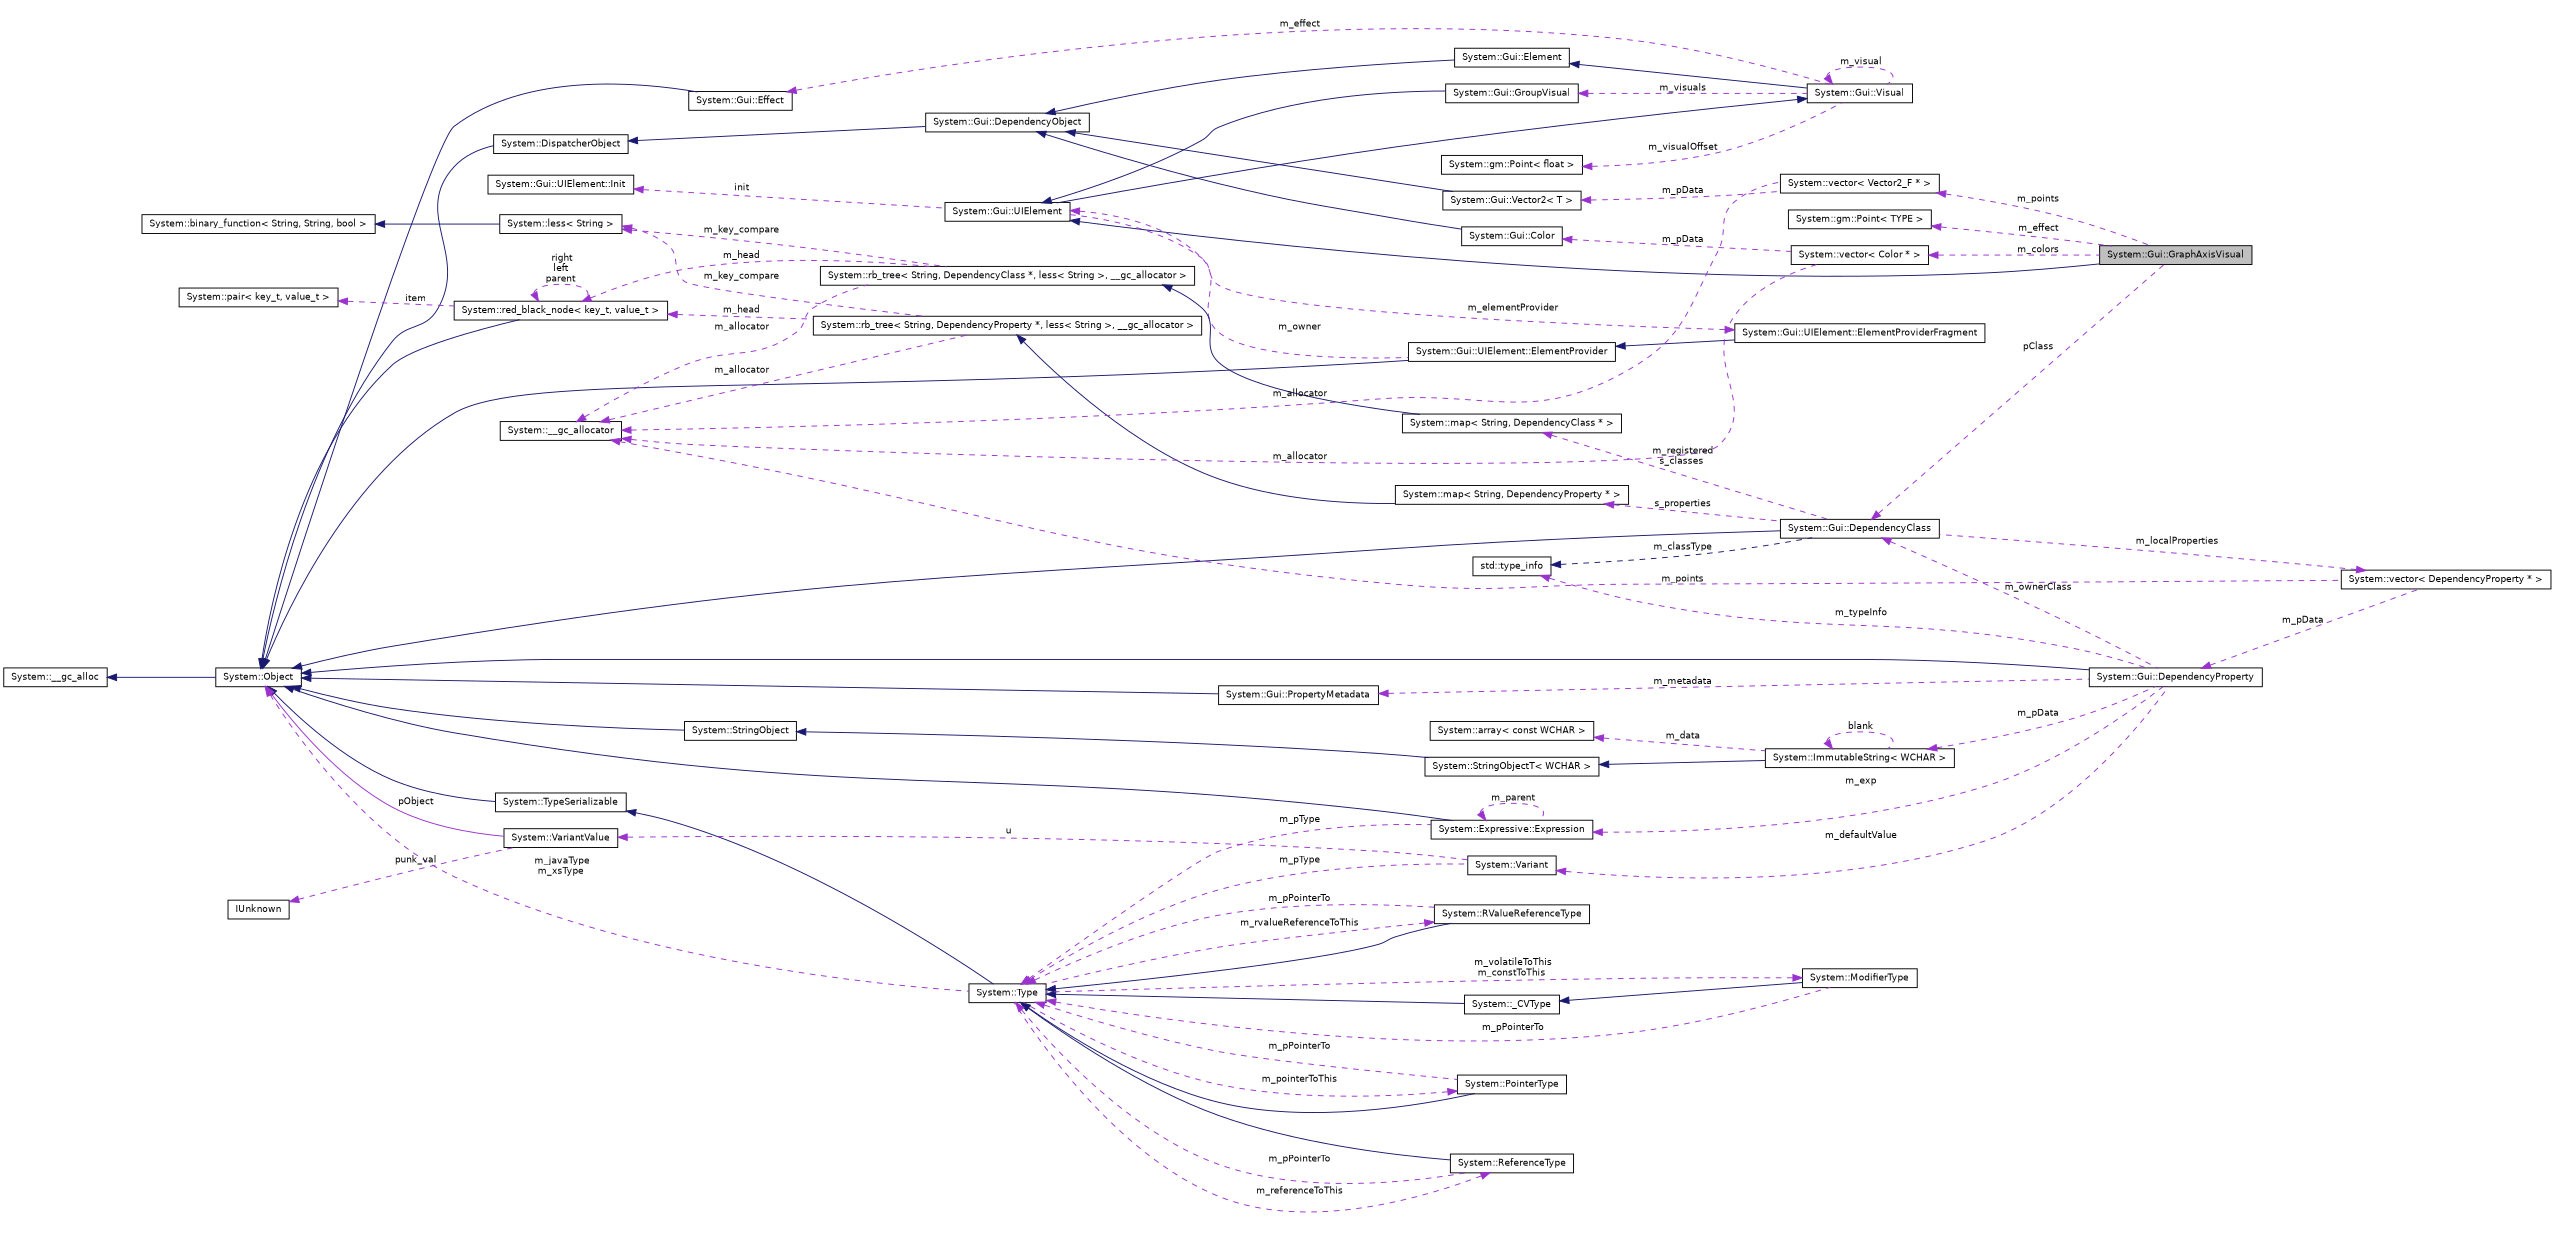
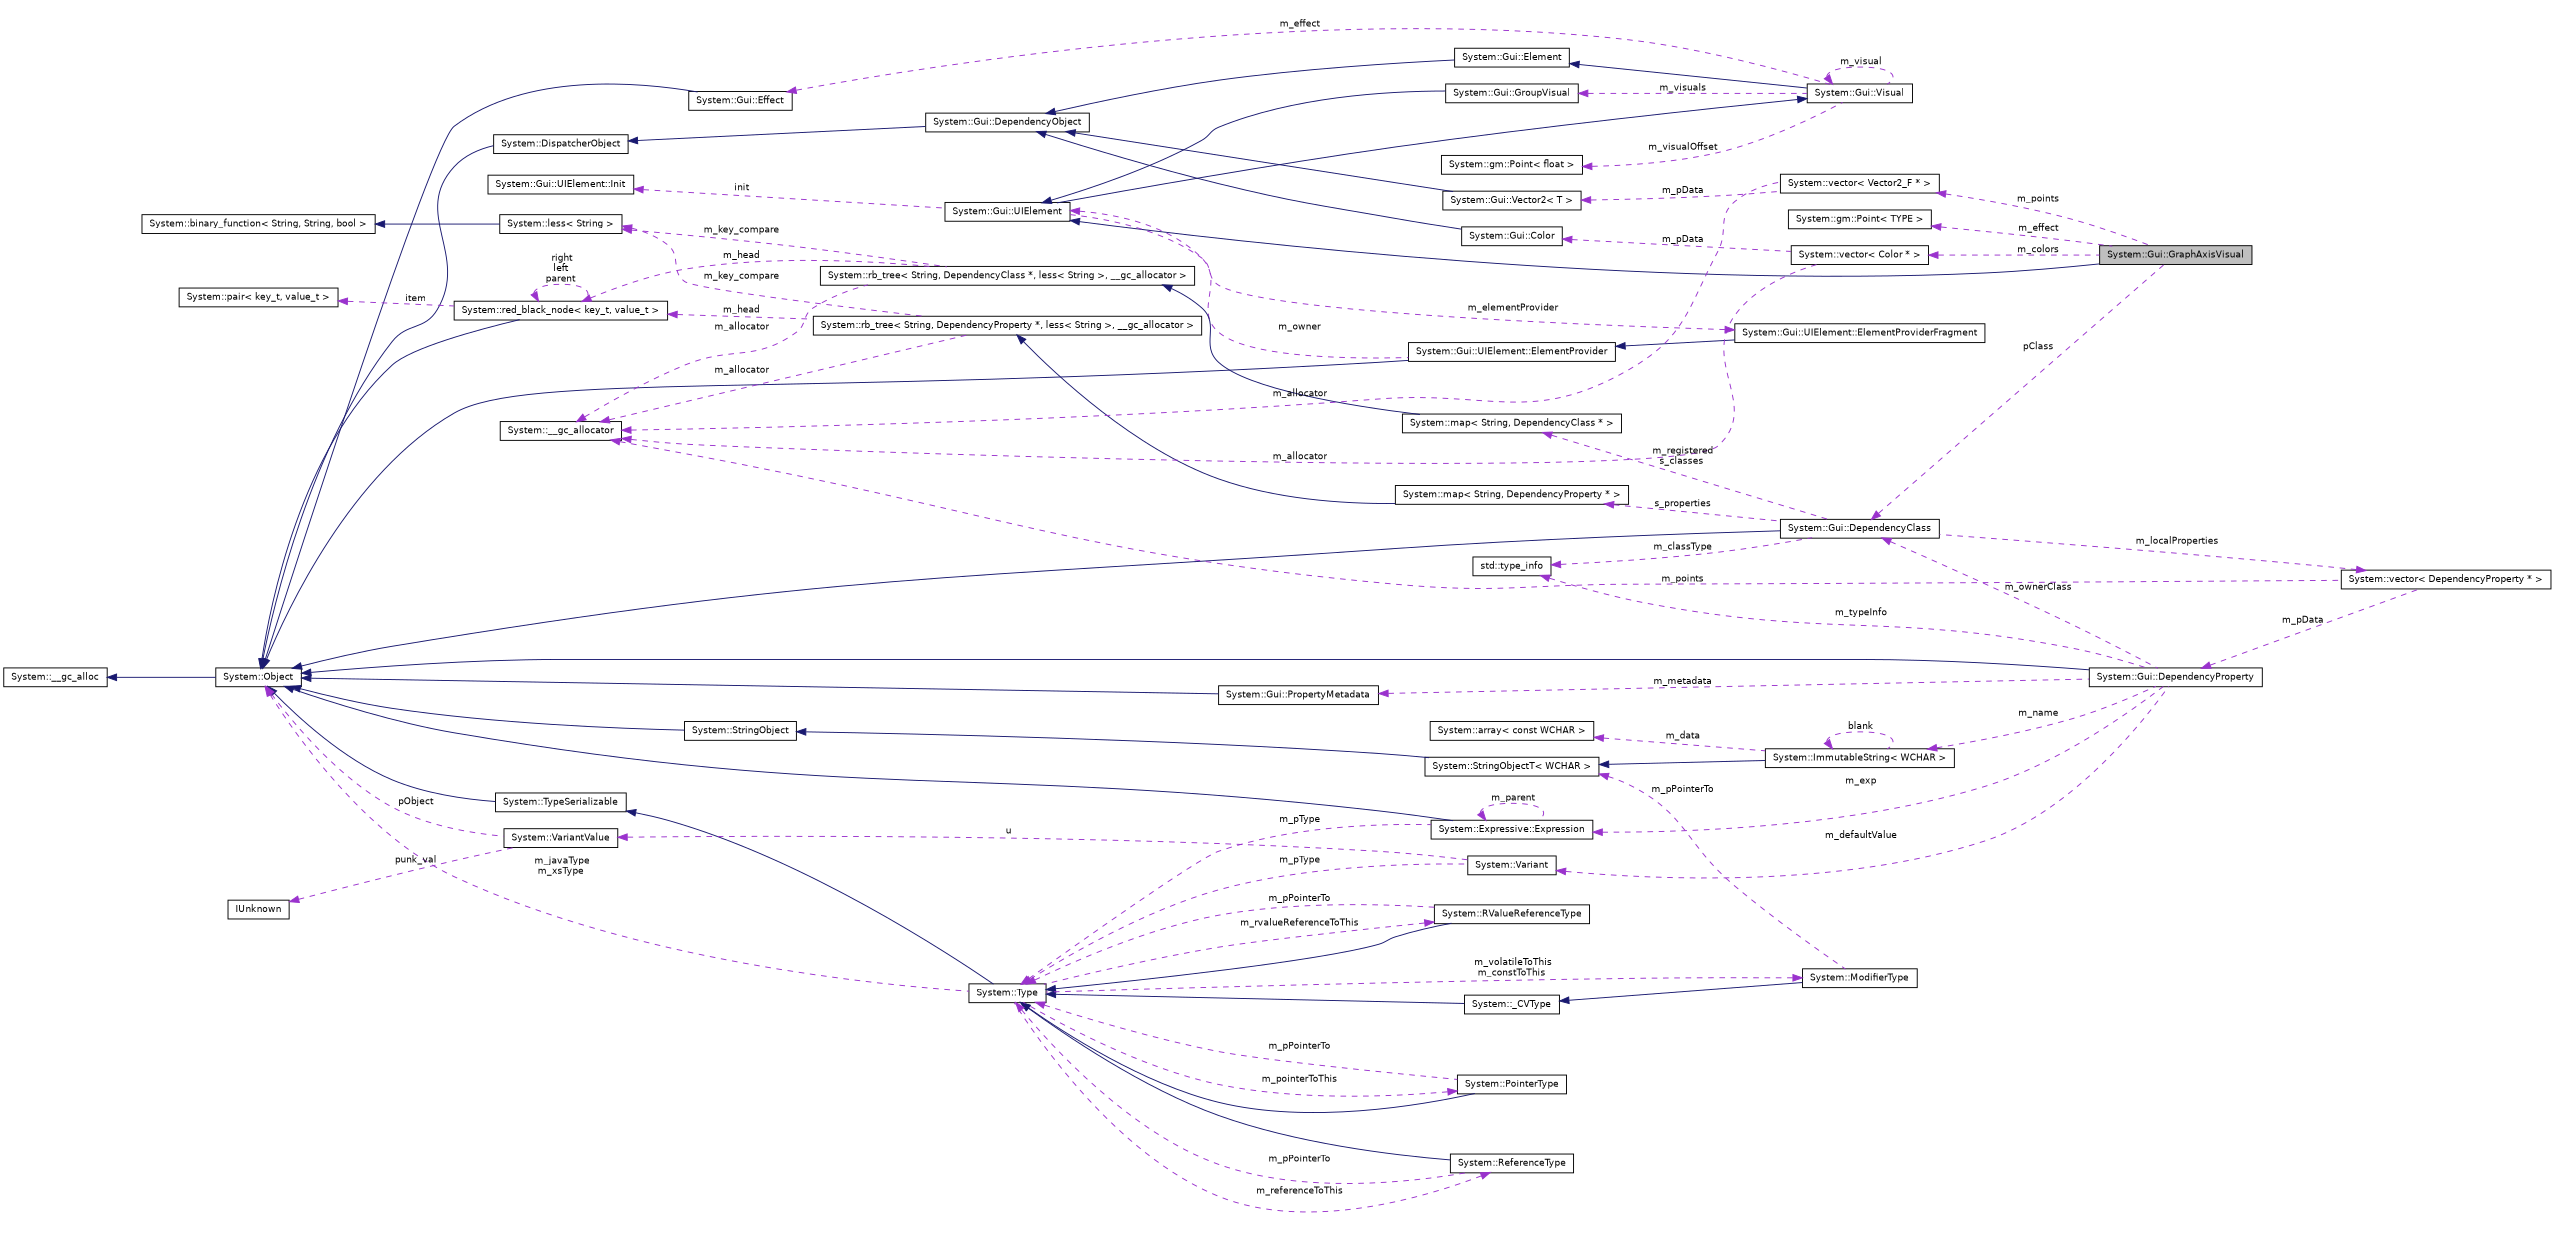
  digraph {
    rankdir=LR
    node [color=black fillcolor=white fontname=Helvetica fontsize=10 shape=record style=filled]
    edge [color=darkorchid3 dir=back fontname=Helvetica fontsize=10 labelfontname=Helvetica labelfontsize=10 style=dashed]
    n1 [fillcolor=grey75 fontcolor=black height=0.2 label="System::Gui::GraphAxisVisual" width=0.4]
    n2 [height=0.2 label="System::Gui::UIElement" width=0.4]
    n3 [height=0.2 label="System::Gui::GroupVisual" width=0.4]
    n4 [height=0.2 label="System::Gui::UIElement::ElementProvider" width=0.4]
    n5 [height=0.2 label="System::Gui::Visual" width=0.4]
    n6 [height=0.2 label="System::Gui::UIElement::ElementProviderFragment" width=0.4]
    n7 [height=0.2 label="System::Gui::Element" width=0.4]
    n8 [height=0.2 label="System::Gui::DependencyObject" width=0.4]
    n9 [height=0.2 label="System::Gui::Color" width=0.4]
    n10 [height=0.2 label="System::Gui::Vector2\< T \>" width=0.4]
    n11 [height=0.2 label="System::vector\< Color * \>" width=0.4]
    n12 [height=0.2 label="System::vector\< Vector2_F * \>" width=0.4]
    n13 [height=0.2 label="System::DispatcherObject" width=0.4]
    n14 [height=0.2 label="System::Object" width=0.4]
    n15 [height=0.2 label="System::Gui::Effect" width=0.4]
    n16 [height=0.2 label="System::Gui::DependencyClass" width=0.4]
    n17 [height=0.2 label="System::red_black_node\< key_t, value_t \>" width=0.4]
    n18 [height=0.2 label="System::Gui::DependencyProperty" width=0.4]
    n19 [height=0.2 label="System::Gui::PropertyMetadata" width=0.4]
    n20 [height=0.2 label="System::Type" width=0.4]
    n21 [height=0.2 label="System::TypeSerializable" width=0.4]
    n22 [height=0.2 label="System::VariantValue" width=0.4]
    n23 [height=0.2 label="System::Expressive::Expression" width=0.4]
    n24 [height=0.2 label="System::StringObject" width=0.4]
    n25 [height=0.2 label="System::rb_tree\< String, DependencyClass *, less\< String \>, __gc_allocator \>" width=0.4]
    n26 [height=0.2 label="System::rb_tree\< String, DependencyProperty *, less\< String \>, __gc_allocator \>" width=0.4]
    n27 [height=0.2 label="System::vector\< DependencyProperty * \>" width=0.4]
    n28 [height=0.2 label="System::Variant" width=0.4]
    n29 [height=0.2 label="System::PointerType" width=0.4]
    n30 [height=0.2 label="System::ReferenceType" width=0.4]
    n31 [height=0.2 label="System::RValueReferenceType" width=0.4]
    n32 [height=0.2 label="System::ModifierType" width=0.4]
    n33 [height=0.2 label="System::_CVType" width=0.4]
    n34 [height=0.2 label="System::StringObjectT\< WCHAR \>" width=0.4]
    n35 [height=0.2 label="System::__gc_alloc" width=0.4]
    n36 [height=0.2 label="System::gm::Point\< float \>" width=0.4]
    n37 [height=0.2 label="System::Gui::UIElement::Init" width=0.4]
    n38 [height=0.2 label="System::gm::Point\< TYPE \>" width=0.4]
    n39 [height=0.2 label="System::__gc_allocator" width=0.4]
    n40 [height=0.2 label="System::map\< String, DependencyClass * \>" width=0.4]
    n41 [height=0.2 label="System::map\< String, DependencyProperty * \>" width=0.4]
    n42 [height=0.2 label="System::less\< String \>" width=0.4]
    n43 [height=0.2 label="System::binary_function\< String, String, bool \>" width=0.4]
    n44 [height=0.2 label="System::pair\< key_t, value_t \>" width=0.4]
    n45 [height=0.2 label=IUnknown width=0.4]
    n46 [height=0.2 label="std::type_info" width=0.4]
    n47 [height=0.2 label="System::ImmutableString\< WCHAR \>" width=0.4]
    n48 [height=0.2 label="System::array\< const WCHAR \>" width=0.4]
    n2 -> n1 [color=midnightblue style=solid]
    n2 -> n3 [color=midnightblue style=solid]
    n2 -> n4 [label=" m_owner"]
    n3 -> n5 [label=" m_visuals"]
    n4 -> n6 [color=midnightblue style=solid]
    n5 -> n2 [color=midnightblue style=solid]
    n5 -> n5 [label=" m_visual"]
    n6 -> n2 [label=" m_elementProvider"]
    n7 -> n5 [color=midnightblue style=solid]
    n8 -> n7 [color=midnightblue style=solid]
    n8 -> n9 [color=midnightblue style=solid]
    n8 -> n10 [color=midnightblue style=solid]
    n9 -> n11 [label=" m_pData"]
    n10 -> n12 [label=" m_pData"]
    n11 -> n1 [label=" m_colors"]
    n12 -> n1 [label=" m_points"]
    n13 -> n8 [color=midnightblue style=solid]
    n14 -> n4 [color=midnightblue style=solid]
    n14 -> n13 [color=midnightblue style=solid]
    n14 -> n15 [color=midnightblue style=solid]
    n14 -> n16 [color=midnightblue style=solid]
    n14 -> n17 [color=midnightblue style=solid]
    n14 -> n18 [color=midnightblue style=solid]
    n14 -> n19 [color=midnightblue style=solid]
    n14 -> n20 [label=" m_javaType\nm_xsType"]
    n14 -> n21 [color=midnightblue style=solid]
-   n14 -> n22 [label=" pObject" style=solid]
+   n14 -> n22 [label=" pObject"]
    n14 -> n23 [color=midnightblue style=solid]
    n14 -> n24 [color=midnightblue style=solid]
    n15 -> n5 [label=" m_effect"]
    n16 -> n1 [label=" pClass"]
    n16 -> n18 [label=" m_ownerClass"]
    n17 -> n17 [label=" right\nleft\nparent"]
    n17 -> n25 [label=" m_head"]
    n17 -> n26 [label=" m_head"]
    n18 -> n27 [label=" m_pData"]
    n19 -> n18 [label=" m_metadata"]
    n20 -> n23 [label=" m_pType"]
    n20 -> n28 [label=" m_pType"]
    n20 -> n29 [color=midnightblue style=solid]
    n20 -> n29 [label=" m_pPointerTo"]
    n20 -> n30 [color=midnightblue style=solid]
    n20 -> n30 [label=" m_pPointerTo"]
    n20 -> n31 [color=midnightblue style=solid]
    n20 -> n31 [label=" m_pPointerTo"]
-   n20 -> n32 [label=" m_pPointerTo"]
+   n34 -> n32 [label=" m_pPointerTo"]
    n20 -> n33 [color=midnightblue style=solid]
    n21 -> n20 [color=midnightblue style=solid]
    n22 -> n28 [label=" u"]
    n23 -> n18 [label=" m_exp"]
    n23 -> n23 [label=" m_parent"]
    n24 -> n34 [color=midnightblue style=solid]
    n25 -> n40 [color=midnightblue style=solid]
    n26 -> n41 [color=midnightblue style=solid]
    n27 -> n16 [label=" m_localProperties"]
    n28 -> n18 [label=" m_defaultValue"]
    n29 -> n20 [label=" m_pointerToThis"]
    n30 -> n20 [label=" m_referenceToThis"]
    n31 -> n20 [label=" m_rvalueReferenceToThis"]
    n32 -> n20 [label=" m_volatileToThis\nm_constToThis"]
    n33 -> n32 [color=midnightblue style=solid]
    n34 -> n47 [color=midnightblue style=solid]
    n35 -> n14 [color=midnightblue style=solid]
    n36 -> n5 [label=" m_visualOffset"]
    n37 -> n2 [label=" init"]
    n38 -> n1 [label=" m_effect"]
    n39 -> n11 [label=" m_allocator"]
    n39 -> n12 [label=" m_allocator"]
    n39 -> n25 [label=" m_allocator"]
    n39 -> n26 [label=" m_allocator"]
    n39 -> n27 [label=" m_points"]
    n40 -> n16 [label=" m_registered\ns_classes"]
    n41 -> n16 [label=" s_properties"]
    n42 -> n25 [label=" m_key_compare"]
    n42 -> n26 [label=" m_key_compare"]
    n43 -> n42 [color=midnightblue style=solid]
    n44 -> n17 [label=" item"]
    n45 -> n22 [label=" punk_val"]
-   n46 -> n16 [color=midnightblue label=" m_classType"]
+   n46 -> n16 [label=" m_classType"]
    n46 -> n18 [label=" m_typeInfo"]
-   n47 -> n18 [label=" m_pData"]
+   n47 -> n18 [label=" m_name"]
    n47 -> n47 [label=" blank"]
    n48 -> n47 [label=" m_data"]
  }
